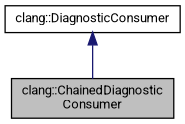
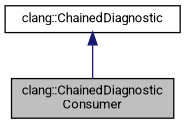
  digraph {
    fontname=Roboto
    node [color=black fontname=Roboto fontsize=10 shape=record]
    n1 [fillcolor=grey75 fontcolor=black height=0.2 label="clang::ChainedDiagnostic\lConsumer" style=filled width=0.4]
-   n2 [height=0.2 label="clang::DiagnosticConsumer" width=0.4]
+   n2 [height=0.2 label="clang::ChainedDiagnostic" width=0.4]
    n2 -> n1 [color=midnightblue dir=back fontname=Roboto fontsize=10 labelfontname=Helvetica labelfontsize=10 style=solid]
  }
